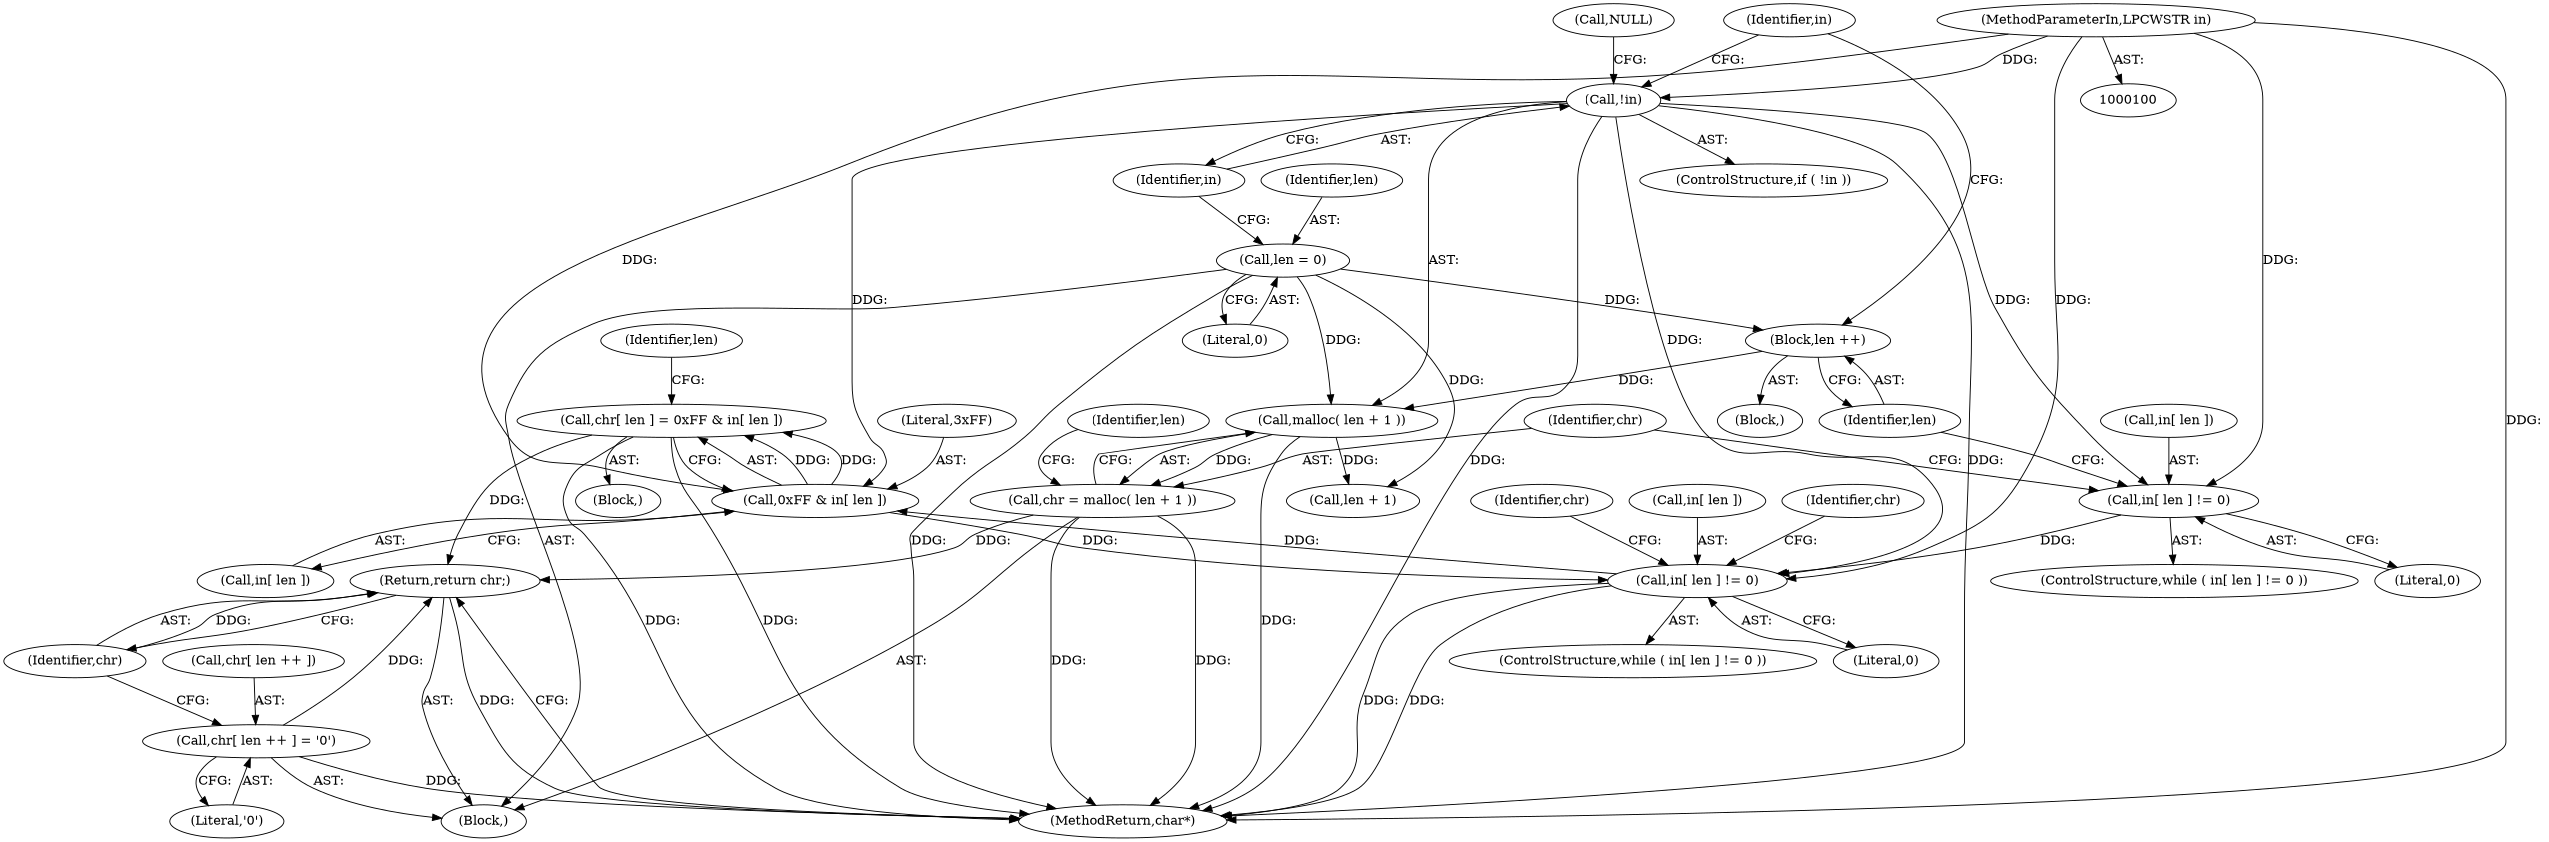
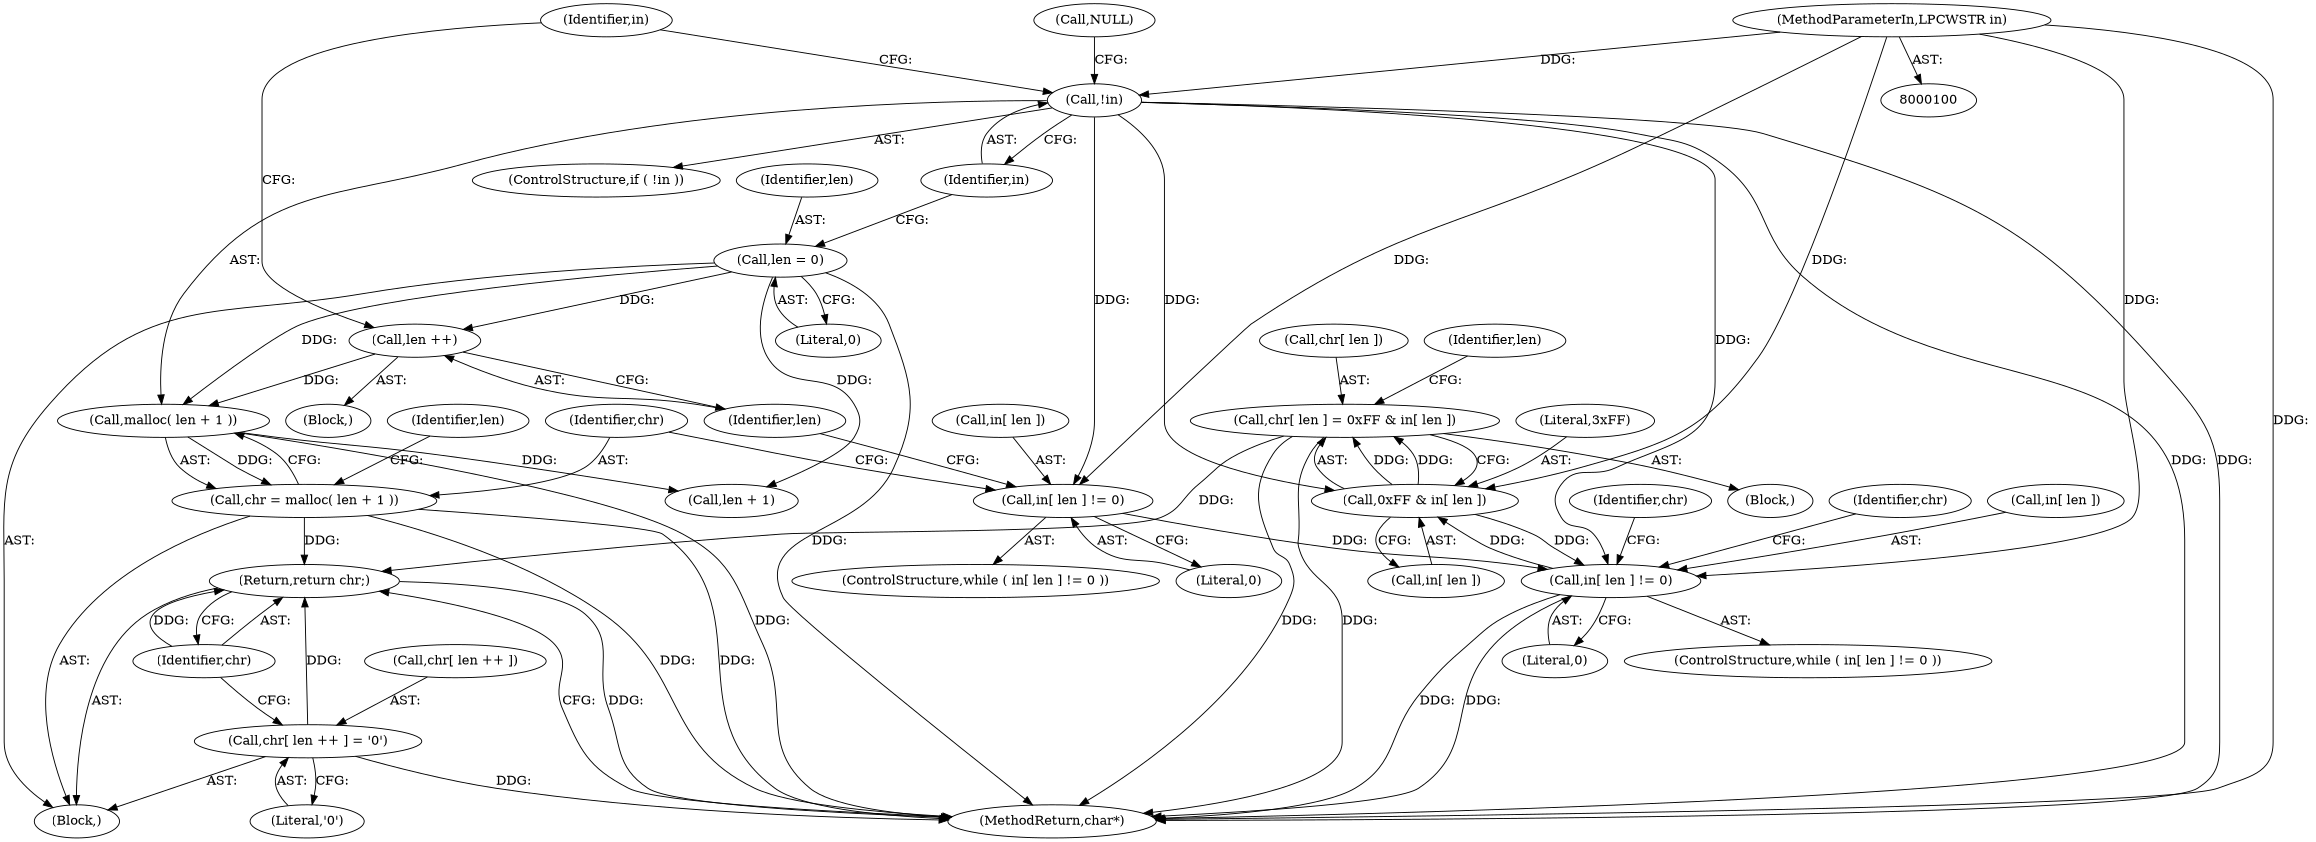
  digraph {
    n1 [label="(Return,return chr;)"]
    n2 [label="(Identifier,chr)"]
    n3 [label="(MethodReturn,char*)"]
    n4 [label="(Block,)"]
    n5 [label="(Call,chr[ len ++ ] = '\0')"]
    n6 [label="(Literal,'\0')"]
    n7 [label="(Call,chr[ len ] = 0xFF & in[ len ])"]
    n8 [label="(Call,0xFF & in[ len ])"]
    n9 [label="(Block,)"]
    n10 [label="(Call,in[ len ] != 0)"]
    n11 [label="(Call,in[ len ])"]
    n12 [label="(Literal,0)"]
    n13 [label="(ControlStructure,while ( in[ len ] != 0 ))"]
    n14 [label="(Call,in[ len ] != 0)"]
    n15 [label="(ControlStructure,while ( in[ len ] != 0 ))"]
    n16 [label="(Literal,0)"]
    n17 [label="(Call,!in)"]
    n18 [label="(Identifier,in)"]
    n19 [label="(ControlStructure,if ( !in ))"]
    n20 [label="(Call,malloc( len + 1 ))"]
    n21 [label="(Call,len = 0)"]
    n22 [label="(MethodParameterIn,LPCWSTR in)"]
-   1000100
+   1000100 [label=8000100]
    n24 [label="(Call,chr = malloc( len + 1 ))"]
    n25 [label="(Call,len + 1)"]
-   n26 [label="(Block,len ++)"]
+   n26 [label="(Call,len ++)"]
    n27 [label="(Block,)"]
    n28 [label="(Identifier,len)"]
    n29 [label="(Literal,0)"]
    n30 [label="(Call,in[ len ])"]
    n31 [label="(Call,chr[ len ++ ])"]
    n32 [label="(Literal,3xFF)"]
    n33 [label="(Identifier,chr)"]
    n34 [label="(Call,NULL)"]
    n35 [label="(Identifier,chr)"]
    n36 [label="(Call,in[ len ])"]
    n37 [label="(Identifier,in)"]
+   n38 [label="(Call,chr[ len ])"]
    n39 [label="(Identifier,chr)"]
    n40 [label="(Identifier,len)"]
    n41 [label="(Identifier,len)"]
    n42 [label="(Identifier,len)"]
    n1 -> n2 [label="CFG: "]
    n1 -> n3 [label="DDG: "]
    n1 -> n4 [label="AST: "]
    n2 -> n1 [label="AST: "]
    n2 -> n1 [label="DDG: "]
    n2 -> n5 [label="CFG: "]
    n3 -> n1 [label="CFG: "]
    n5 -> n1 [label="DDG: "]
    n5 -> n3 [label="DDG: "]
    n5 -> n4 [label="AST: "]
    n5 -> n6 [label="CFG: "]
    n6 -> n5 [label="AST: "]
    n7 -> n1 [label="DDG: "]
    n7 -> n3 [label="DDG: "]
    n7 -> n3 [label="DDG: "]
    n7 -> n8 [label="CFG: "]
    n7 -> n9 [label="AST: "]
    n8 -> n7 [label="AST: "]
    n8 -> n7 [label="DDG: "]
    n8 -> n7 [label="DDG: "]
    n8 -> n10 [label="DDG: "]
    n8 -> n11 [label="CFG: "]
    n10 -> n3 [label="DDG: "]
    n10 -> n3 [label="DDG: "]
    n10 -> n8 [label="DDG: "]
    n10 -> n12 [label="CFG: "]
    n10 -> n13 [label="AST: "]
    n11 -> n8 [label="AST: "]
    n12 -> n10 [label="AST: "]
    n14 -> n10 [label="DDG: "]
    n14 -> n15 [label="AST: "]
    n14 -> n16 [label="CFG: "]
    n16 -> n14 [label="AST: "]
    n17 -> n3 [label="DDG: "]
    n17 -> n3 [label="DDG: "]
    n17 -> n8 [label="DDG: "]
    n17 -> n10 [label="DDG: "]
    n17 -> n14 [label="DDG: "]
    n17 -> n18 [label="CFG: "]
    n17 -> n19 [label="AST: "]
    n17 -> n20 [label="AST: "]
    n18 -> n17 [label="AST: "]
    n18 -> n21 [label="CFG: "]
    n20 -> n3 [label="DDG: "]
    n20 -> n24 [label="AST: "]
    n20 -> n24 [label="DDG: "]
    n20 -> n25 [label="DDG: "]
    n21 -> n3 [label="DDG: "]
    n21 -> n4 [label="AST: "]
    n21 -> n20 [label="DDG: "]
    n21 -> n25 [label="DDG: "]
    n21 -> n26 [label="DDG: "]
    n21 -> n29 [label="CFG: "]
    n22 -> n3 [label="DDG: "]
    n22 -> n8 [label="DDG: "]
    n22 -> n10 [label="DDG: "]
    n22 -> n14 [label="DDG: "]
    n22 -> n17 [label="DDG: "]
    n22 -> 1000100 [label="AST: "]
    n24 -> n1 [label="DDG: "]
    n24 -> n3 [label="DDG: "]
    n24 -> n3 [label="DDG: "]
    n24 -> n4 [label="AST: "]
    n24 -> n20 [label="CFG: "]
    n26 -> n20 [label="DDG: "]
    n26 -> n27 [label="AST: "]
    n26 -> n28 [label="CFG: "]
    n28 -> n14 [label="CFG: "]
    n28 -> n26 [label="AST: "]
    n29 -> n21 [label="AST: "]
    n30 -> n14 [label="AST: "]
    n31 -> n5 [label="AST: "]
    n32 -> n8 [label="AST: "]
    n33 -> n14 [label="CFG: "]
    n33 -> n24 [label="AST: "]
    n34 -> n17 [label="CFG: "]
    n35 -> n10 [label="CFG: "]
    n36 -> n10 [label="AST: "]
    n37 -> n17 [label="CFG: "]
    n37 -> n26 [label="CFG: "]
+   n38 -> n7 [label="AST: "]
    n39 -> n10 [label="CFG: "]
    n40 -> n21 [label="AST: "]
    n41 -> n24 [label="CFG: "]
    n42 -> n7 [label="CFG: "]
  }
